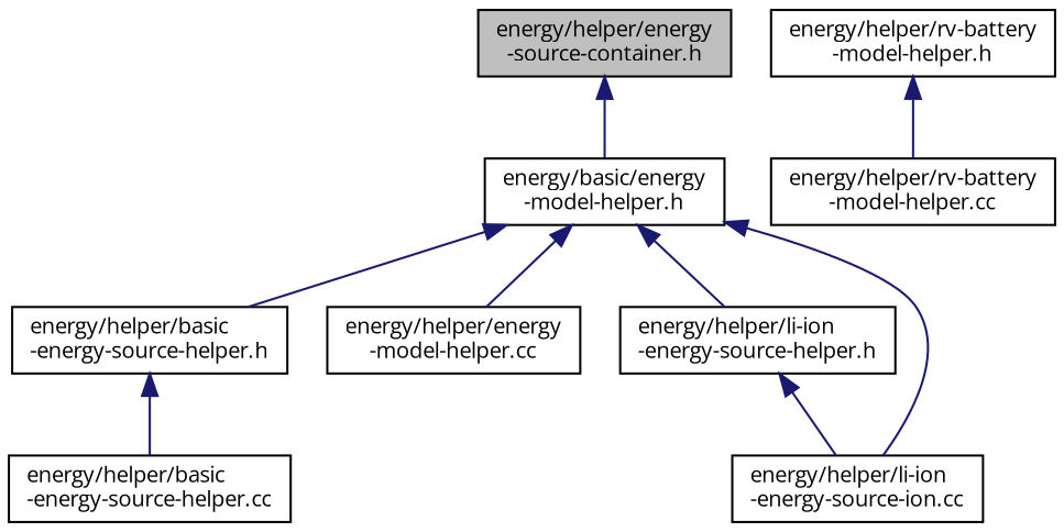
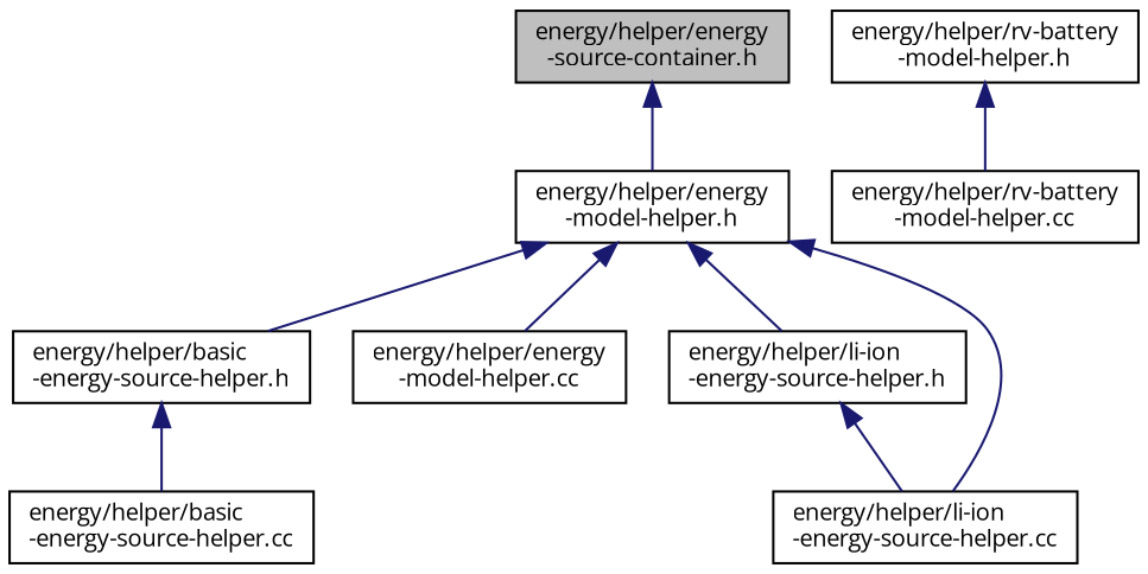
  digraph {
    fontname="Open Sans"
    node [color=black fillcolor=white fontname="Open Sans" fontsize=10 shape=record style=filled]
    edge [color=midnightblue dir=back fontname="Open Sans" fontsize=10 labelfontname=Helvetica labelfontsize=10 style=solid]
    n1 [fillcolor=grey75 fontcolor=black height=0.2 label="energy/helper/energy\l-source-container.h" width=0.4]
-   n2 [height=0.2 label="energy/basic/energy\l-model-helper.h" width=0.4]
+   n2 [height=0.2 label="energy/helper/energy\l-model-helper.h" width=0.4]
    n3 [height=0.2 label="energy/helper/basic\l-energy-source-helper.h" width=0.4]
    n4 [height=0.2 label="energy/helper/energy\l-model-helper.cc" width=0.4]
    n5 [height=0.2 label="energy/helper/li-ion\l-energy-source-helper.h" width=0.4]
-   n6 [height=0.2 label="energy/helper/li-ion\l-energy-source-ion.cc" width=0.4]
+   n6 [height=0.2 label="energy/helper/li-ion\l-energy-source-helper.cc" width=0.4]
    n7 [height=0.2 label="energy/helper/basic\l-energy-source-helper.cc" width=0.4]
    n8 [height=0.2 label="energy/helper/rv-battery\l-model-helper.h" width=0.4]
    n9 [height=0.2 label="energy/helper/rv-battery\l-model-helper.cc" width=0.4]
    n1 -> n2
    n2 -> n3
    n2 -> n4
    n2 -> n5
    n2 -> n6
    n3 -> n7
    n5 -> n6
    n8 -> n9
  }
